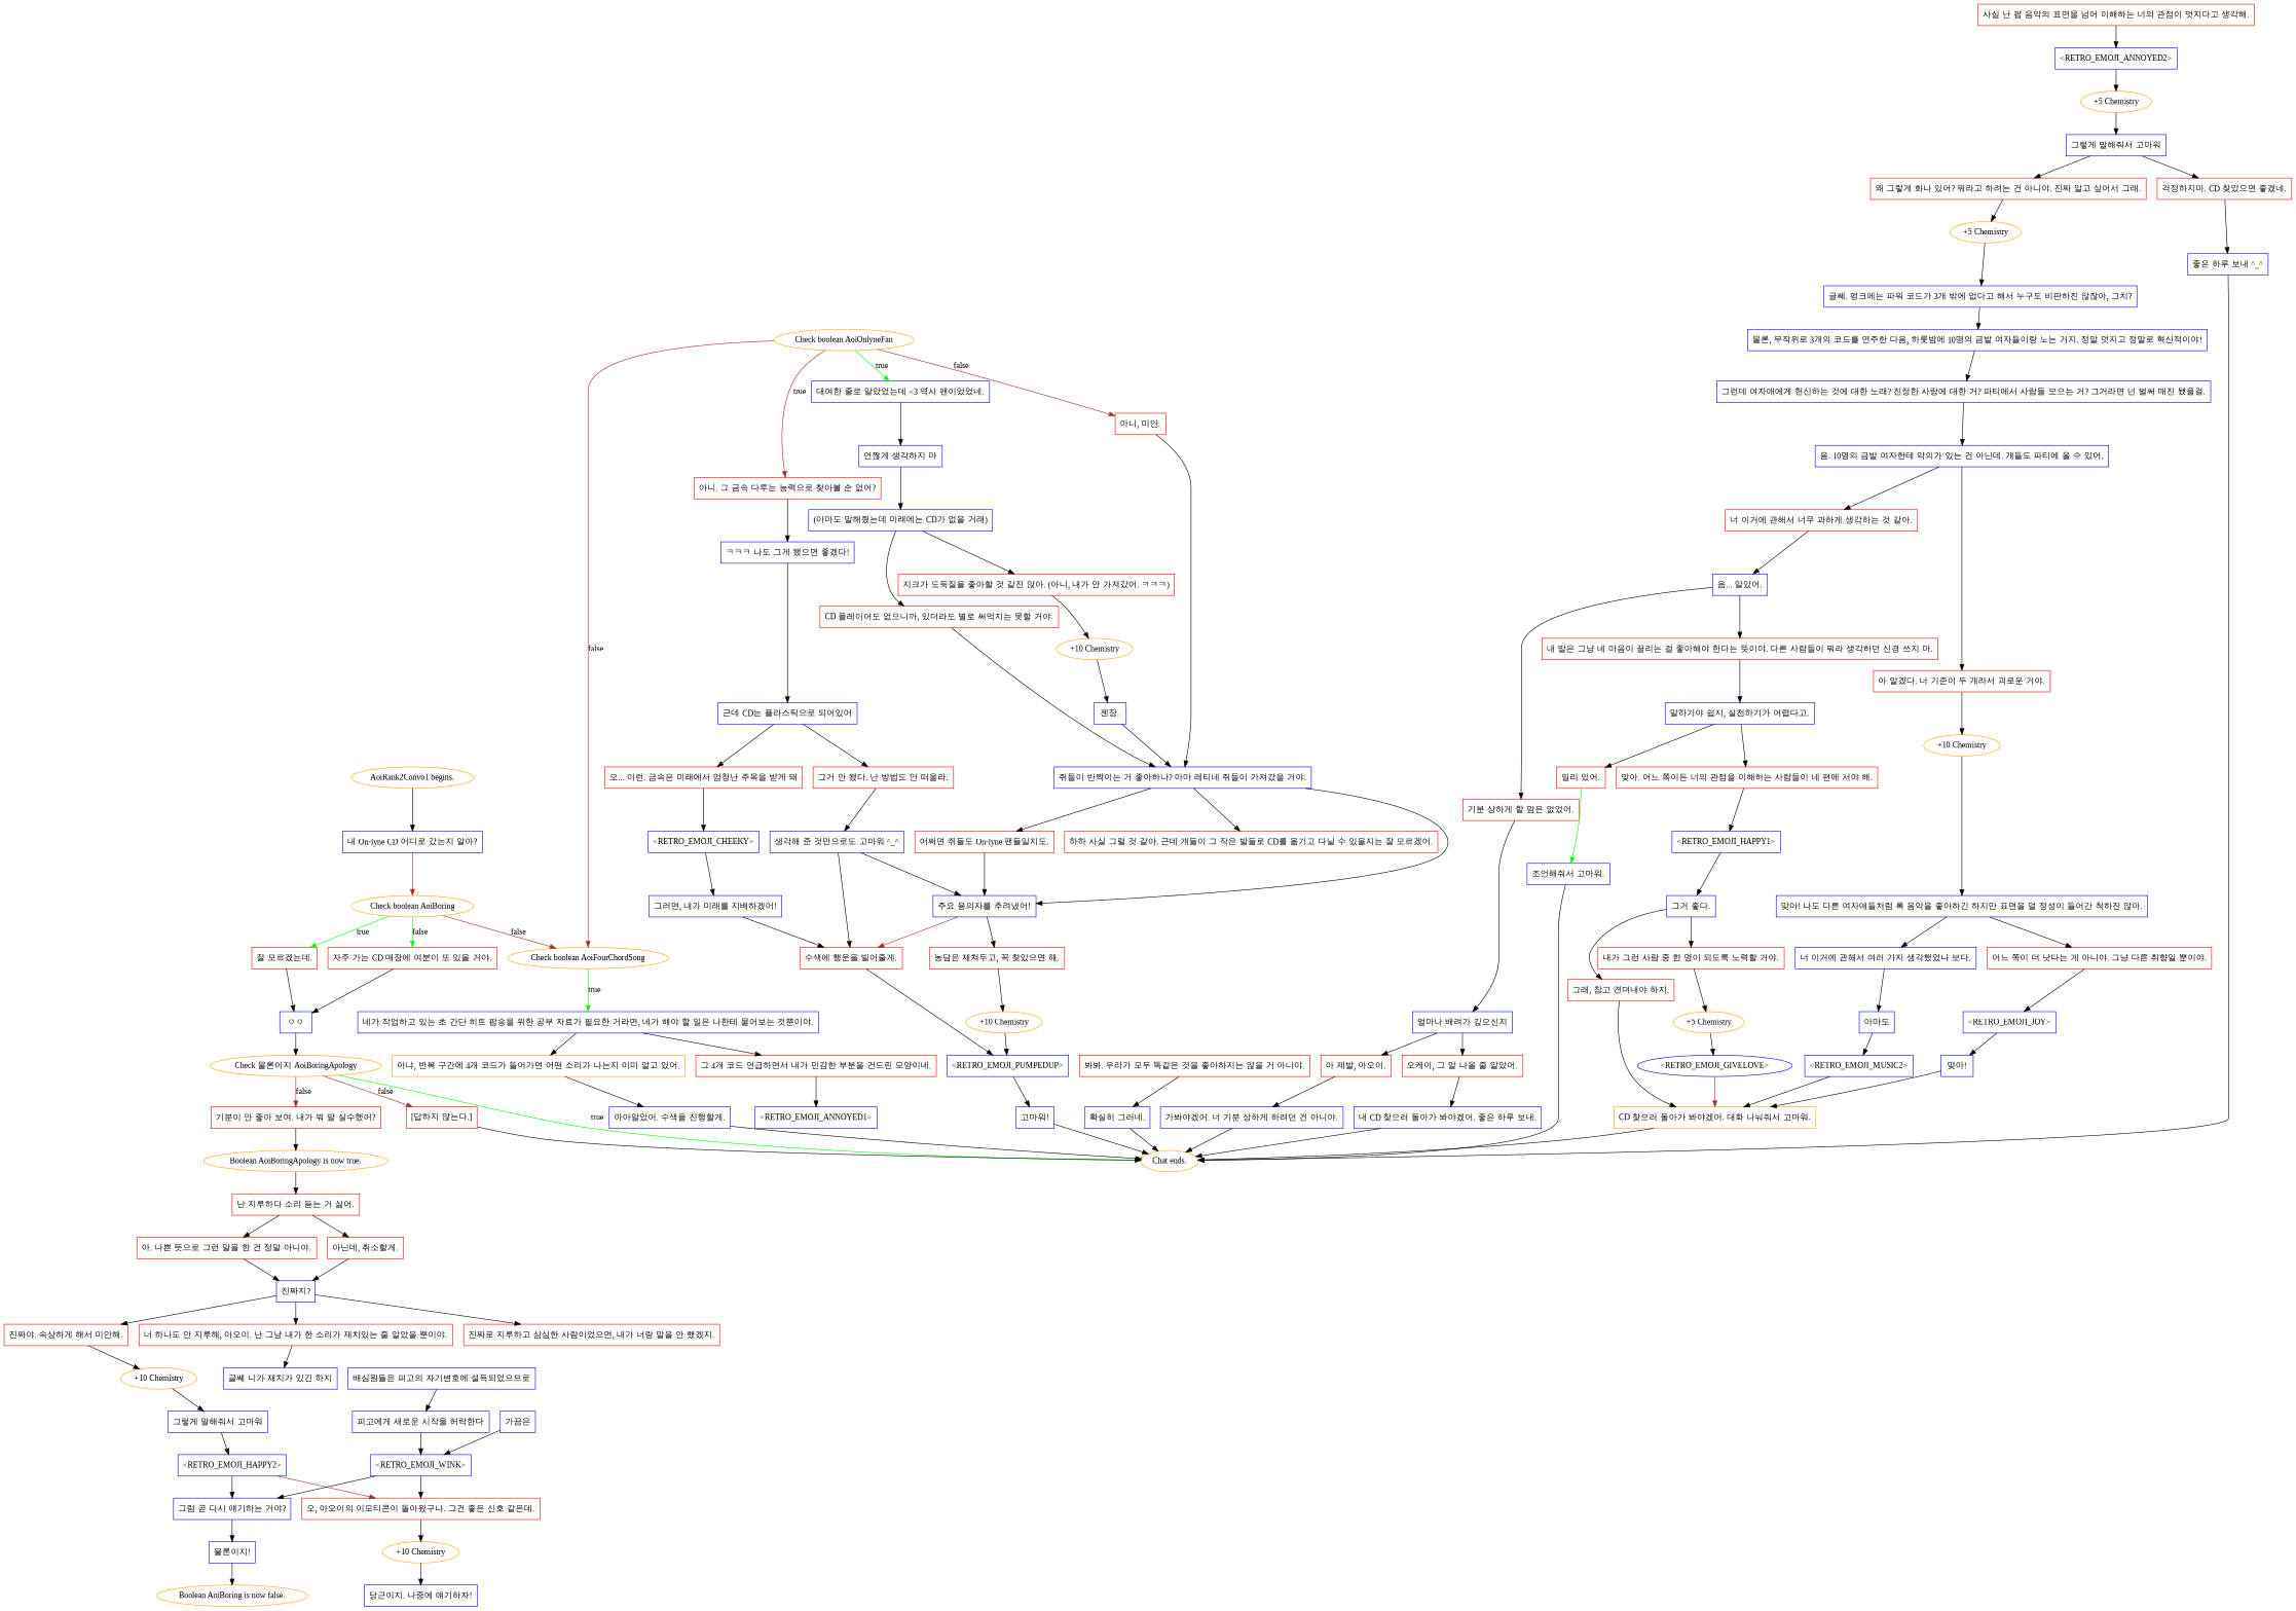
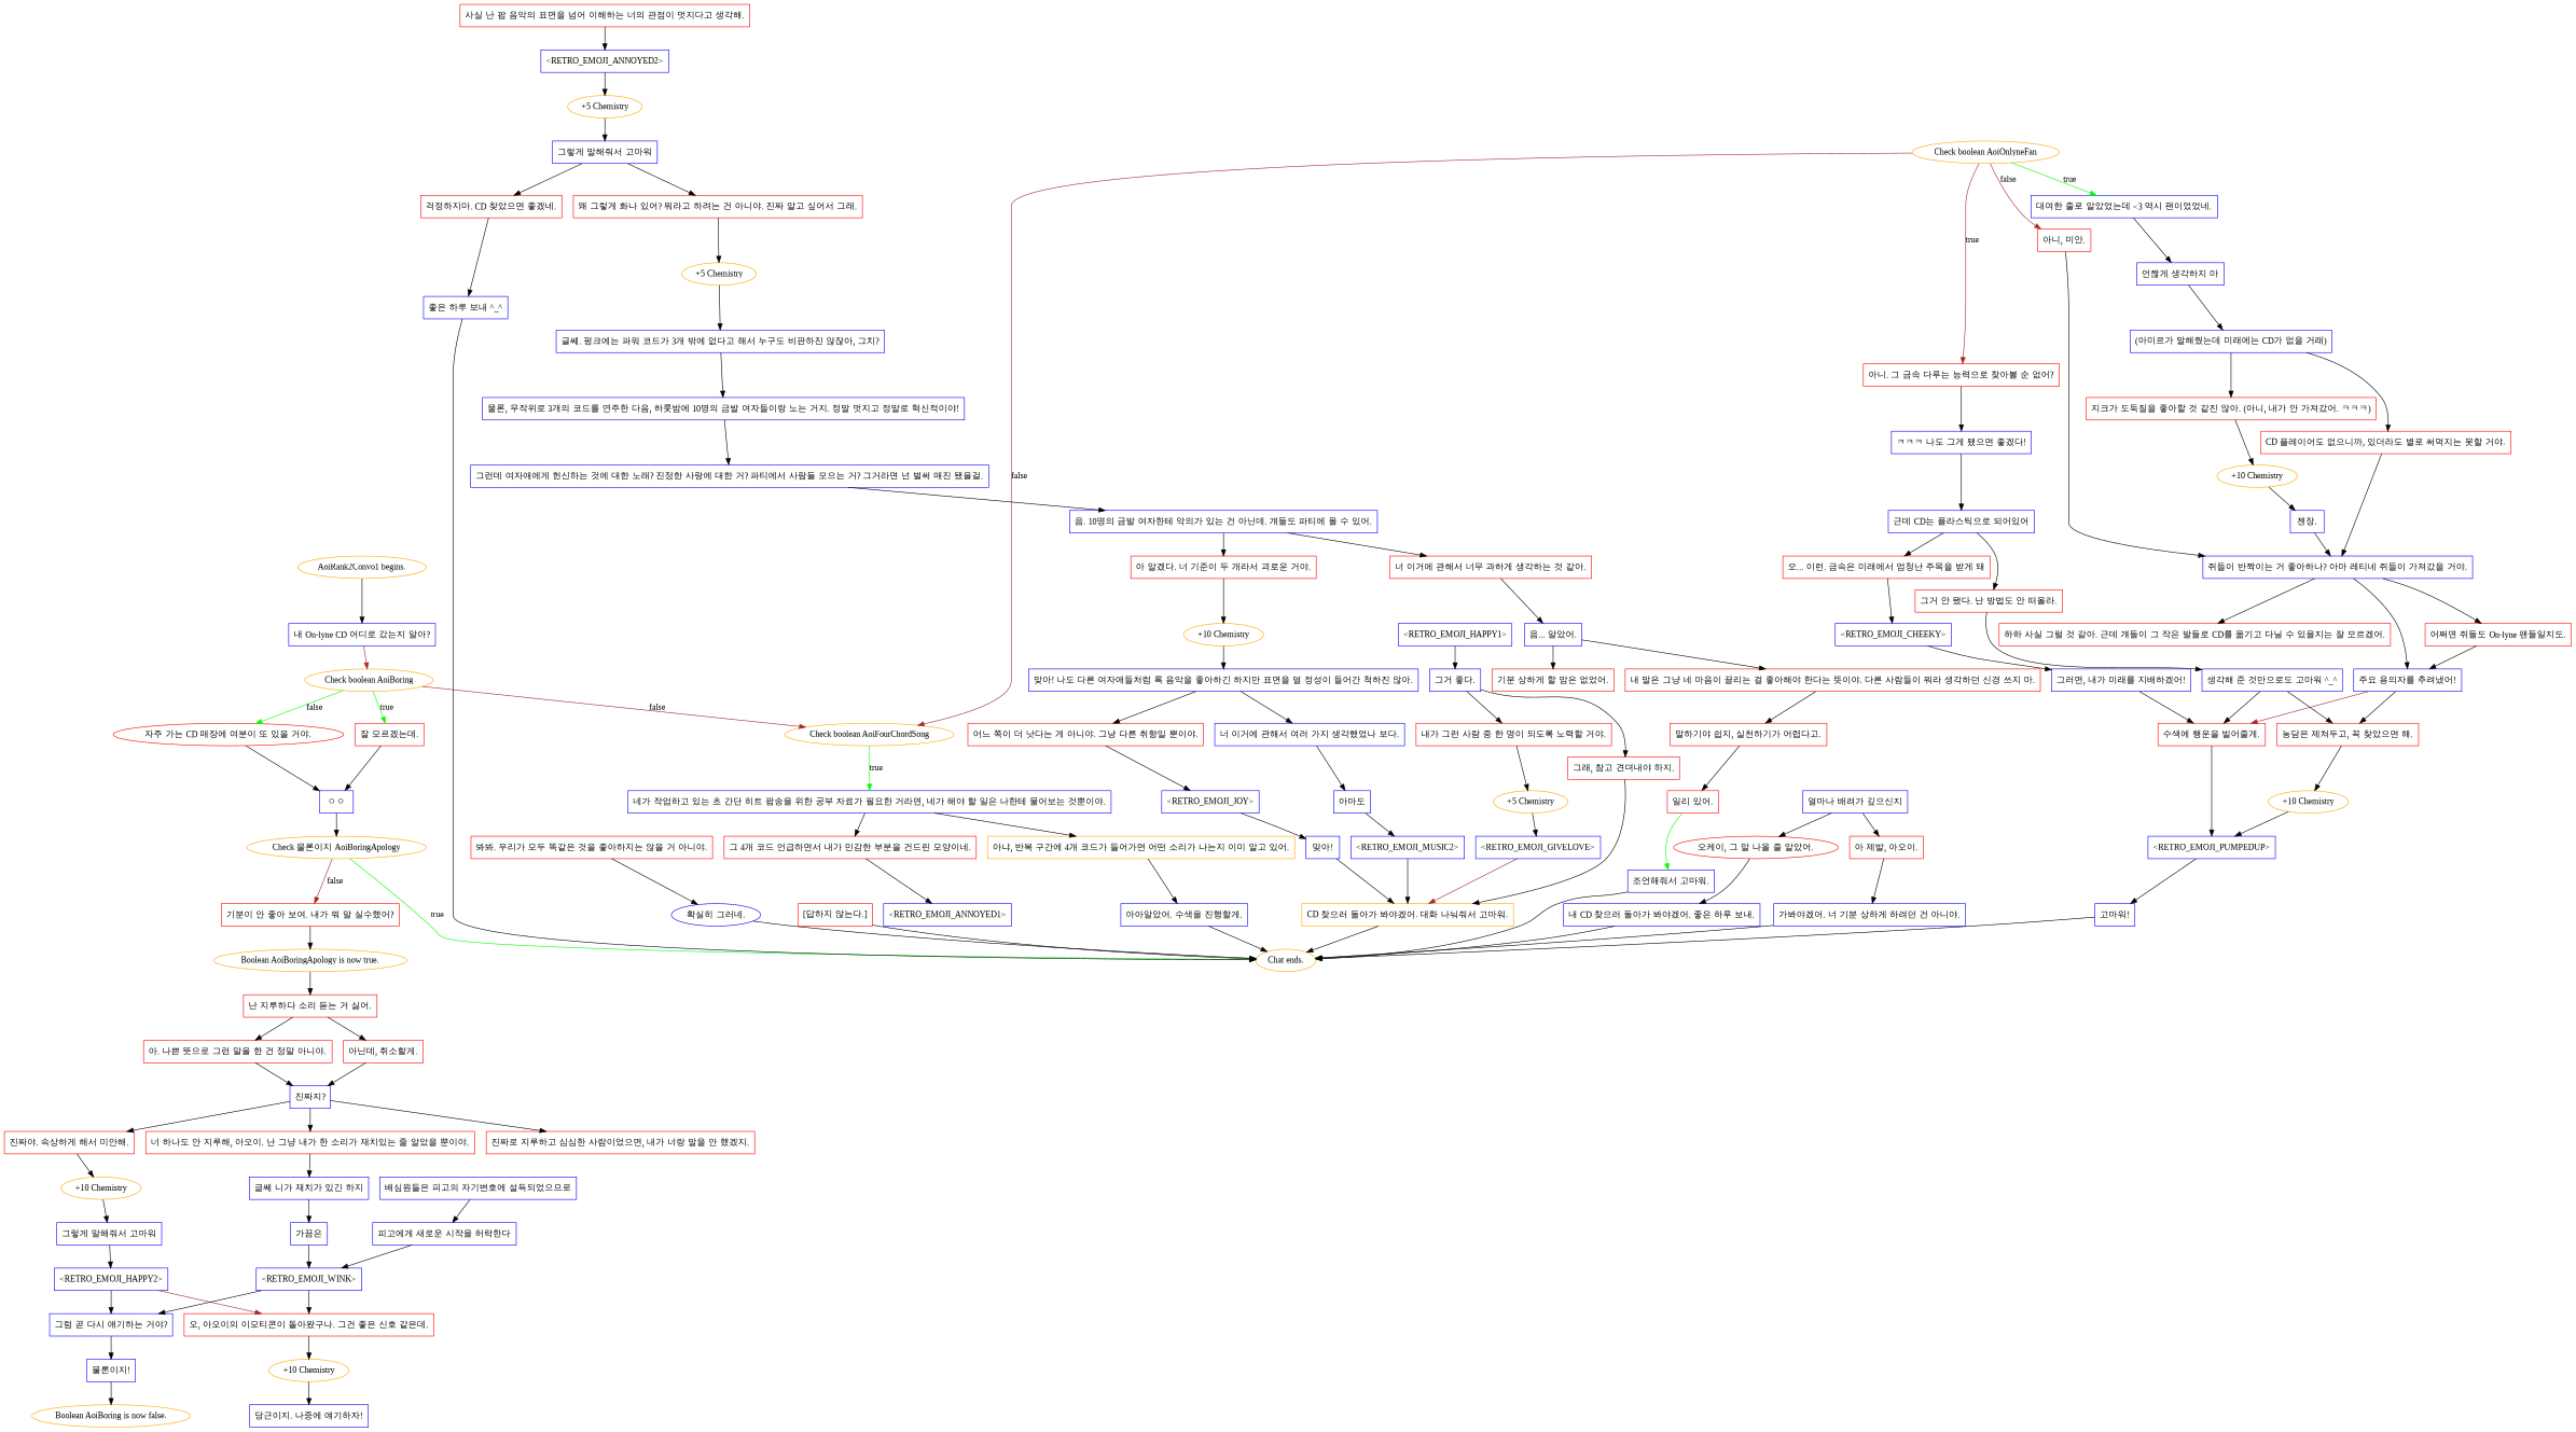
  digraph {
    fontname="Liberation Serif"
    node [color=blue fontname="Liberation Serif" shape=box]
    edge [fontname="Liberation Serif"]
    "AoiRank2Convo1 begins." [color=orange shape=""]
    n2 [label="내 On-lyne CD 어디로 갔는지 알아?"]
    n3 [color=orange label="Check boolean AoiBoring" shape=""]
    n4 [color=red label="잘 모르겠는데."]
-   n5 [color=red label="자주 가는 CD 매장에 여분이 또 있을 거야."]
+   n5 [color=red label="자주 가는 CD 매장에 여분이 또 있을 거야." shape=ellipse]
    n6 [color=orange label="Check boolean AoiFourChordSong" shape=""]
    n7 [label="ㅇㅇ"]
    n8 [label="네가 작업하고 있는 초 간단 히트 팝송을 위한 공부 자료가 필요한 거라면, 네가 해야 할 일은 나한테 물어보는 것뿐이야."]
    n9 [color=orange label="Check 물론이지 AoiBoringApology" shape=""]
    n10 [color=red label="그 4개 코드 언급하면서 내가 민감한 부분을 건드린 모양이네."]
    n11 [color=orange label="아냐, 반복 구간에 4개 코드가 들어가면 어떤 소리가 나는지 이미 알고 있어."]
    n12 [color=orange label="Check boolean AoiOnlyneFan" shape=""]
    n13 [label="대여한 줄로 알았었는데 <3 역시 팬이었었네."]
    n14 [color=red label="아니, 미안."]
    n15 [color=red label="아니. 그 금속 다루는 능력으로 찾아볼 순 없어?"]
    "Chat ends." [color=orange shape=""]
    n17 [color=red label="기분이 안 좋아 보여. 내가 뭐 말 실수했어?"]
    n18 [color=red label="[답하지 않는다.]"]
    n19 [label="<RETRO_EMOJI_ANNOYED1>"]
    n20 [label="아아알았어. 수색을 진행할게."]
    n21 [label="언짢게 생각하지 마"]
    n22 [label="쥐들이 반짝이는 거 좋아하나? 아마 레티네 쥐들이 가져갔을 거야."]
    n23 [label="ㅋㅋㅋ 나도 그게 됐으면 좋겠다!"]
    n24 [color=orange label="Boolean AoiBoringApology is now true." shape=""]
-   n25 [label="(아마도 말해줬는데 미래에는 CD가 없을 거래)"]
+   n25 [label="(아미르가 말해줬는데 미래에는 CD가 없을 거래)"]
    n26 [color=red label="어쩌면 쥐들도 On-lyne 팬들일지도."]
    n27 [color=red label="하하 사실 그럴 것 같아. 근데 걔들이 그 작은 발들로 CD를 옮기고 다닐 수 있을지는 잘 모르겠어."]
    n28 [label="주요 용의자를 추려냈어!"]
    n29 [label="근데 CD는 플라스틱으로 되어있어"]
    n30 [color=red label="난 지루하다 소리 듣는 거 싫어."]
    n31 [color=red label="지크가 도둑질을 좋아할 것 같진 않아. (아니, 내가 안 가져갔어. ㅋㅋㅋ)"]
    n32 [color=red label="CD 플레이어도 없으니까, 있더라도 별로 써먹지는 못할 거야."]
    n33 [color=red label="오... 이런. 금속은 미래에서 엄청난 주목을 받게 돼"]
    n34 [color=red label="그거 안 됐다. 난 방법도 안 떠올라."]
    n35 [color=red label="아. 나쁜 뜻으로 그런 말을 한 건 정말 아니야."]
    n36 [color=red label="아닌데, 취소할게."]
    n37 [color=red label="사실 난 팝 음악의 표면을 넘어 이해하는 너의 관점이 멋지다고 생각해."]
    n38 [label="<RETRO_EMOJI_ANNOYED2>"]
    n39 [color=red label="봐봐. 우리가 모두 똑같은 것을 좋아하지는 않을 거 아니야."]
-   n40 [label="확실히 그러네."]
+   n40 [label="확실히 그러네." shape=ellipse]
    n41 [color=orange label="+10 Chemistry" shape=""]
    n42 [color=red label="농담은 제쳐두고, 꼭 찾았으면 해."]
    n43 [color=red label="수색에 행운을 빌어줄게."]
    n44 [label="<RETRO_EMOJI_CHEEKY>"]
    n45 [label="생각해 준 것만으로도 고마워 ^_^"]
    n46 [label="진짜지?"]
    n47 [color=orange label="+5 Chemistry" shape=""]
    n48 [label="젠장."]
    n49 [color=orange label="+10 Chemistry" shape=""]
    n50 [label="<RETRO_EMOJI_PUMPEDUP>"]
    n51 [label="그러면, 내가 미래를 지배하겠어!"]
    n52 [color=red label="진짜야. 속상하게 해서 미안해."]
    n53 [color=red label="너 하나도 안 지루해, 아오이. 난 그냥 내가 한 소리가 재치있는 줄 알았을 뿐이야."]
    n54 [color=red label="진짜로 지루하고 심심한 사람이었으면, 내가 너랑 말을 안 했겠지."]
    n55 [label="그렇게 말해줘서 고마워"]
    n56 [label="고마워!"]
    n57 [color=orange label="+10 Chemistry" shape=""]
    n58 [label="글쎄 니가 재치가 있긴 하지"]
    n59 [color=red label="왜 그렇게 화나 있어? 뭐라고 하려는 건 아니야. 진짜 알고 싶어서 그래."]
    n60 [color=red label="걱정하지마. CD 찾았으면 좋겠네."]
    n61 [label="그렇게 말해줘서 고마워"]
    n62 [label="가끔은"]
    n63 [label="배심원들은 피고의 자기변호에 설득되었으므로"]
    n64 [label="피고에게 새로운 시작을 허락한다"]
    n65 [color=orange label="+5 Chemistry" shape=""]
    n66 [label="좋은 하루 보내 ^_^"]
    n67 [label="<RETRO_EMOJI_HAPPY2>"]
    n68 [label="<RETRO_EMOJI_WINK>"]
    n69 [label="글쎄. 펑크에는 파워 코드가 3개 밖에 없다고 해서 누구도 비판하진 않잖아, 그치?"]
    n70 [label="그럼 곧 다시 얘기하는 거야?"]
    n71 [color=red label="오, 아오이의 이모티콘이 돌아왔구나. 그건 좋은 신호 같은데."]
    n72 [label="물론, 무작위로 3개의 코드를 연주한 다음, 하룻밤에 10명의 금발 여자들이랑 노는 거지. 정말 멋지고 정말로 혁신적이야!"]
    n73 [label="물론이지!"]
    n74 [color=orange label="+10 Chemistry" shape=""]
    n75 [label="그런데 여자애에게 헌신하는 것에 대한 노래? 진정한 사랑에 대한 거? 파티에서 사람들 모으는 거? 그거라면 넌 벌써 매진 됐을걸."]
    n76 [color=orange label="Boolean AoiBoring is now false." shape=""]
    n77 [label="당근이지. 나중에 얘기하자!"]
    n78 [label="음. 10명의 금발 여자한테 악의가 있는 건 아닌데. 걔들도 파티에 올 수 있어."]
    n79 [color=red label="아 알겠다. 너 기준이 두 개라서 괴로운 거야."]
    n80 [color=red label="너 이거에 관해서 너무 과하게 생각하는 것 같아."]
    n81 [color=orange label="+10 Chemistry" shape=""]
    n82 [label="음... 알았어."]
    n83 [label="맞아! 나도 다른 여자애들처럼 록 음악을 좋아하긴 하지만 표면을 덜 정성이 들어간 척하진 않아."]
    n84 [color=red label="내 말은 그냥 네 마음이 끌리는 걸 좋아해야 한다는 뜻이야. 다른 사람들이 뭐라 생각하던 신경 쓰지 마."]
    n85 [color=red label="기분 상하게 할 맘은 없었어."]
    n86 [color=red label="어느 쪽이 더 낫다는 게 아니야. 그냥 다른 취향일 뿐이야."]
    n87 [label="너 이거에 관해서 여러 가지 생각했었나 보다."]
-   n88 [label="말하기야 쉽지, 실천하기가 어렵다고."]
+   n88 [color=red label="말하기야 쉽지, 실천하기가 어렵다고."]
    n89 [label="얼마나 배려가 깊으신지"]
    n90 [label="<RETRO_EMOJI_JOY>"]
    n91 [label="아마도"]
    n92 [color=red label="일리 있어."]
-   n93 [color=red label="맞아. 어느 쪽이든 너의 관점을 이해하는 사람들이 네 편에 서야 해."]
-   n94 [color=red label="오케이, 그 말 나올 줄 알았어."]
+   n94 [color=red label="오케이, 그 말 나올 줄 알았어." shape=ellipse]
    n95 [color=red label="아 제발, 아오이."]
    n96 [label="맞아!"]
    n97 [label="<RETRO_EMOJI_MUSIC2>"]
    n98 [label="조언해줘서 고마워."]
    n99 [label="<RETRO_EMOJI_HAPPY1>"]
    n100 [label="내 CD 찾으러 돌아가 봐야겠어. 좋은 하루 보내."]
    n101 [label="가봐야겠어. 너 기분 상하게 하려던 건 아니야."]
    n102 [color=orange label="CD 찾으러 돌아가 봐야겠어. 대화 나눠줘서 고마워."]
    n103 [label="그거 좋다."]
    n104 [color=red label="내가 그런 사람 중 한 명이 되도록 노력할 거야."]
    n105 [color=red label="그래, 참고 견뎌내야 하지."]
    n106 [color=orange label="+5 Chemistry" shape=""]
-   n107 [label="<RETRO_EMOJI_GIVELOVE>" shape=ellipse]
+   n107 [label="<RETRO_EMOJI_GIVELOVE>"]
    "AoiRank2Convo1 begins." -> n2
    n2 -> n3 [color=brown]
    n3 -> n4 [color=green label=true]
    n3 -> n5 [color=green label=false]
    n3 -> n6 [color=brown label=false]
    n4 -> n7
    n5 -> n7
    n6 -> n8 [color=green label=true]
    n7 -> n9
    n8 -> n10
    n8 -> n11
    n9 -> "Chat ends." [color=green label=true]
    n9 -> n17 [color=brown label=false]
-   n9 -> n18 [color=brown label=false]
    n10 -> n19
    n11 -> n20
    n12 -> n6 [color=brown label=false]
    n12 -> n13 [color=green label=true]
    n12 -> n14 [color=brown label=false]
    n12 -> n15 [color=brown label=true]
    n13 -> n21
    n14 -> n22
    n15 -> n23
    n17 -> n24
    n18 -> "Chat ends."
    n20 -> "Chat ends."
    n21 -> n25
    n22 -> n26
    n22 -> n27
    n22 -> n28
    n23 -> n29
    n24 -> n30
    n25 -> n31
    n25 -> n32
    n26 -> n28
    n28 -> n42
    n28 -> n43 [color=brown]
    n29 -> n33
    n29 -> n34
    n30 -> n35
    n30 -> n36
    n31 -> n41
    n32 -> n22
    n33 -> n44
    n34 -> n45
    n35 -> n46
    n36 -> n46
    n37 -> n38
    n38 -> n47
    n39 -> n40
    n40 -> "Chat ends."
    n41 -> n48
    n42 -> n49
    n43 -> n50
    n44 -> n51
-   n45 -> n28
+   n45 -> n42
    n45 -> n43
    n46 -> n52
    n46 -> n53
    n46 -> n54
    n47 -> n55
    n48 -> n22
    n49 -> n50
    n50 -> n56
    n51 -> n43
    n52 -> n57
    n53 -> n58
    n55 -> n59
    n55 -> n60
    n56 -> "Chat ends."
    n57 -> n61
+   n58 -> n62
    n59 -> n65
    n60 -> n66
    n61 -> n67
    n62 -> n68
    n63 -> n64
    n64 -> n68
    n65 -> n69
    n66 -> "Chat ends."
    n67 -> n70
    n67 -> n71 [color=brown]
    n68 -> n70
    n68 -> n71
    n69 -> n72
    n70 -> n73
    n71 -> n74
    n72 -> n75
    n73 -> n76
    n74 -> n77
    n75 -> n78
    n78 -> n79
    n78 -> n80
    n79 -> n81
    n80 -> n82
    n81 -> n83
    n82 -> n84
    n82 -> n85
    n83 -> n86
    n83 -> n87
    n84 -> n88
-   n85 -> n89
    n86 -> n90
    n87 -> n91
    n88 -> n92
-   n88 -> n93
    n89 -> n94
    n89 -> n95
    n90 -> n96
    n91 -> n97
    n92 -> n98 [color=green]
-   n93 -> n99
    n94 -> n100
    n95 -> n101
    n96 -> n102
    n97 -> n102
    n98 -> "Chat ends."
    n99 -> n103
    n100 -> "Chat ends."
    n101 -> "Chat ends."
    n102 -> "Chat ends."
    n103 -> n104
    n103 -> n105
    n104 -> n106
    n105 -> n102
    n106 -> n107
    n107 -> n102 [color=brown]
  }
